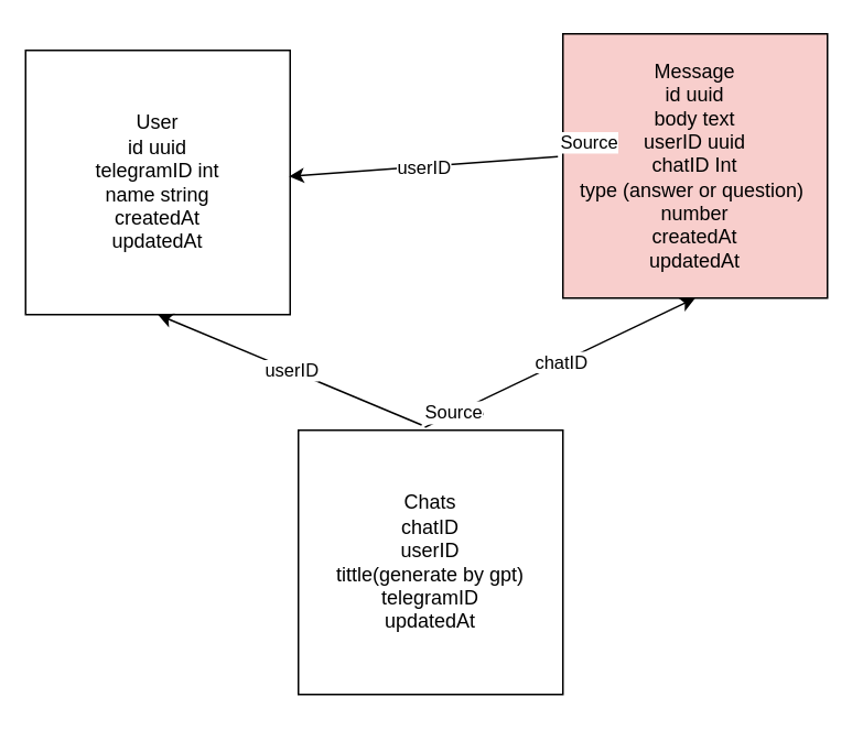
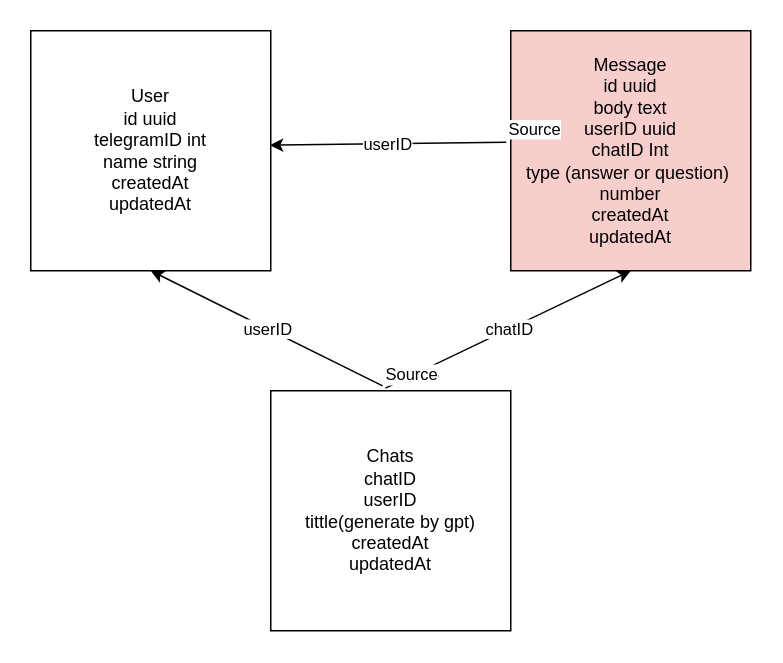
  <mxCell id="0" />
  <mxCell id="1" parent="0" />
- <mxCell id="2" value="User&lt;br&gt;id uuid&lt;br&gt;telegramID int&lt;br&gt;name string&lt;br&gt;createdAt&lt;br&gt;updatedAt" style="whiteSpace=wrap;html=1;aspect=fixed;" vertex="1" parent="1"><mxGeometry x="15" y="30" width="160" height="160" as="geometry" /></mxCell>
+ <mxCell id="2" value="User&lt;br&gt;id uuid&lt;br&gt;telegramID int&lt;br&gt;name string&lt;br&gt;createdAt&lt;br&gt;updatedAt" style="whiteSpace=wrap;html=1;aspect=fixed;" vertex="1" parent="1"><mxGeometry x="20" y="20" width="160" height="160" as="geometry" /></mxCell>
  <mxCell id="3" value="Message&lt;br&gt;id uuid&lt;br&gt;body text&lt;br&gt;userID uuid&lt;br&gt;chatID Int&lt;br&gt;type (answer or question)&amp;nbsp;&lt;br&gt;number&lt;br&gt;createdAt&lt;br style=&quot;border-color: var(--border-color);&quot;&gt;updatedAt" style="whiteSpace=wrap;html=1;aspect=fixed;fillColor=#f8cecc;" vertex="1" parent="1"><mxGeometry x="340" y="20" width="160" height="160" as="geometry" /></mxCell>
  <mxCell id="4" value="" style="endArrow=classic;html=1;rounded=0;exitX=-0.019;exitY=0.465;exitDx=0;exitDy=0;exitPerimeter=0;entryX=0.996;entryY=0.477;entryDx=0;entryDy=0;entryPerimeter=0;" edge="1" parent="1" source="3" target="2"><mxGeometry relative="1" as="geometry"><mxPoint x="150" y="140" as="sourcePoint" /><mxPoint x="310" y="140" as="targetPoint" /></mxGeometry></mxCell>
  <mxCell id="5" value="userID" style="edgeLabel;resizable=0;html=1;align=center;verticalAlign=middle;" connectable="0" vertex="1" parent="4"><mxGeometry relative="1" as="geometry" /></mxCell>
  <mxCell id="6" value="Source" style="edgeLabel;resizable=0;html=1;align=left;verticalAlign=bottom;" connectable="0" vertex="1" parent="4"><mxGeometry x="-1" relative="1" as="geometry" /></mxCell>
- <mxCell id="7" value="Chats&lt;br&gt;chatID&lt;br&gt;userID&lt;br&gt;tittle(generate by gpt)&lt;br&gt;telegramID&lt;br&gt;updatedAt" style="whiteSpace=wrap;html=1;aspect=fixed;" vertex="1" parent="1"><mxGeometry x="180" y="260" width="160" height="160" as="geometry" /></mxCell>
+ <mxCell id="7" value="Chats&lt;br&gt;chatID&lt;br&gt;userID&lt;br&gt;tittle(generate by gpt)&lt;br&gt;createdAt&lt;br&gt;updatedAt" style="whiteSpace=wrap;html=1;aspect=fixed;" vertex="1" parent="1"><mxGeometry x="180" y="260" width="160" height="160" as="geometry" /></mxCell>
  <mxCell id="8" value="" style="endArrow=classic;html=1;rounded=0;exitX=0.478;exitY=-0.011;exitDx=0;exitDy=0;exitPerimeter=0;" edge="1" parent="1" source="7"><mxGeometry relative="1" as="geometry"><mxPoint x="484" y="280" as="sourcePoint" /><mxPoint x="420" y="180" as="targetPoint" /></mxGeometry></mxCell>
  <mxCell id="9" value="chatID" style="edgeLabel;resizable=0;html=1;align=center;verticalAlign=middle;" connectable="0" vertex="1" parent="8"><mxGeometry relative="1" as="geometry" /></mxCell>
  <mxCell id="10" value="Source" style="edgeLabel;resizable=0;html=1;align=left;verticalAlign=bottom;" connectable="0" vertex="1" parent="8"><mxGeometry x="-1" relative="1" as="geometry" /></mxCell>
  <mxCell id="11" value="" style="endArrow=classic;html=1;rounded=0;exitX=0.466;exitY=-0.02;exitDx=0;exitDy=0;exitPerimeter=0;entryX=0.5;entryY=1;entryDx=0;entryDy=0;" edge="1" parent="1" source="7" target="2"><mxGeometry relative="1" as="geometry"><mxPoint x="266" y="268" as="sourcePoint" /><mxPoint x="430" y="190" as="targetPoint" /></mxGeometry></mxCell>
  <mxCell id="12" value="userID" style="edgeLabel;resizable=0;html=1;align=center;verticalAlign=middle;" connectable="0" vertex="1" parent="11"><mxGeometry relative="1" as="geometry" /></mxCell>
  <mxCell id="13" value="Source" style="edgeLabel;resizable=0;html=1;align=left;verticalAlign=bottom;" connectable="0" vertex="1" parent="11"><mxGeometry x="-1" relative="1" as="geometry" /></mxCell>
